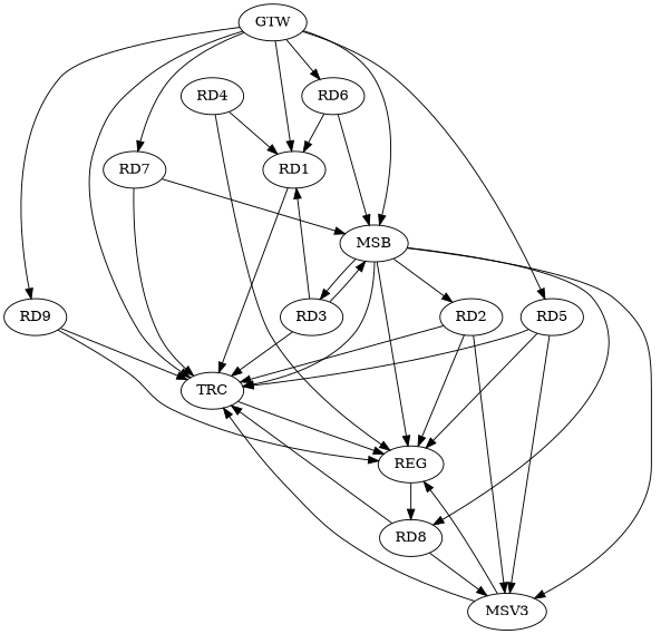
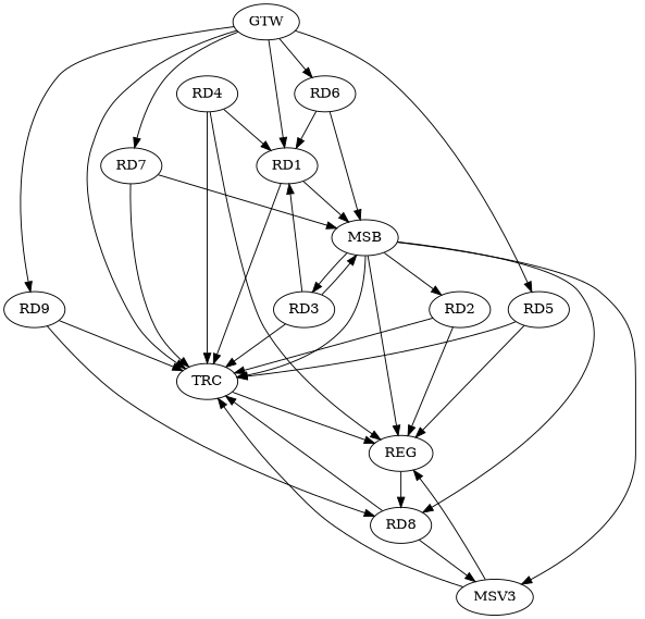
  strict digraph {
    n1 [label=RD1]
    n2 [label=MSB]
    n3 [label=TRC]
    n4 [label=RD2]
    n5 [label=REG]
    n6 [label=MSV3]
    n7 [label=RD3]
    n8 [label=RD8]
    n9 [label=RD4]
    n10 [label=RD5]
    n11 [label=RD6]
    n12 [label=RD7]
    n13 [label=RD9]
    n14 [label=GTW]
-   n14 -> n2
+   n1 -> n2
    n1 -> n3
    n2 -> n3
    n2 -> n4
    n2 -> n5
    n2 -> n6
    n2 -> n7
    n2 -> n8
    n3 -> n5
    n4 -> n3
    n4 -> n5
-   n4 -> n6
    n5 -> n8
    n6 -> n3
    n6 -> n5
    n7 -> n1
    n7 -> n2
    n7 -> n3
    n8 -> n3
    n8 -> n6
    n9 -> n1
+   n9 -> n3
    n9 -> n5
    n10 -> n3
    n10 -> n5
-   n10 -> n6
    n11 -> n1
    n11 -> n2
    n12 -> n2
    n12 -> n3
    n13 -> n3
-   n13 -> n5
+   n13 -> n8
    n14 -> n1
    n14 -> n3
    n14 -> n10
    n14 -> n11
    n14 -> n12
    n14 -> n13
  }
